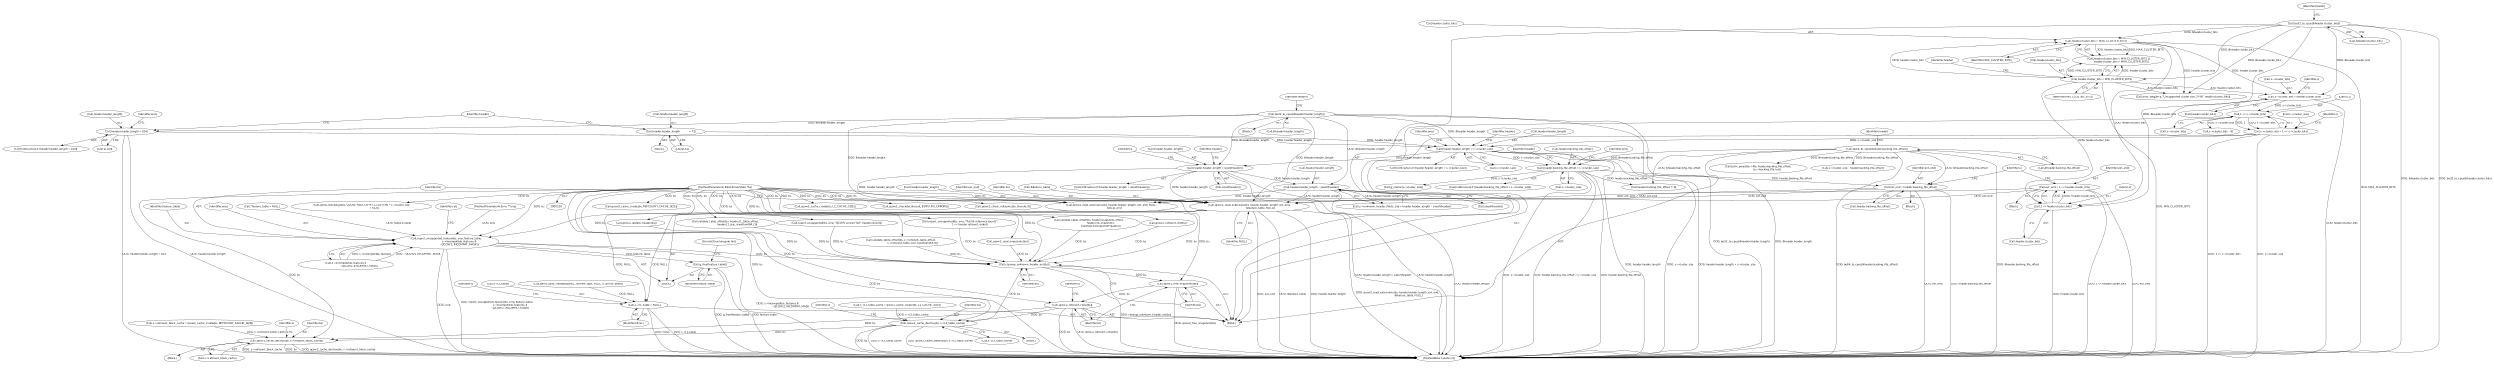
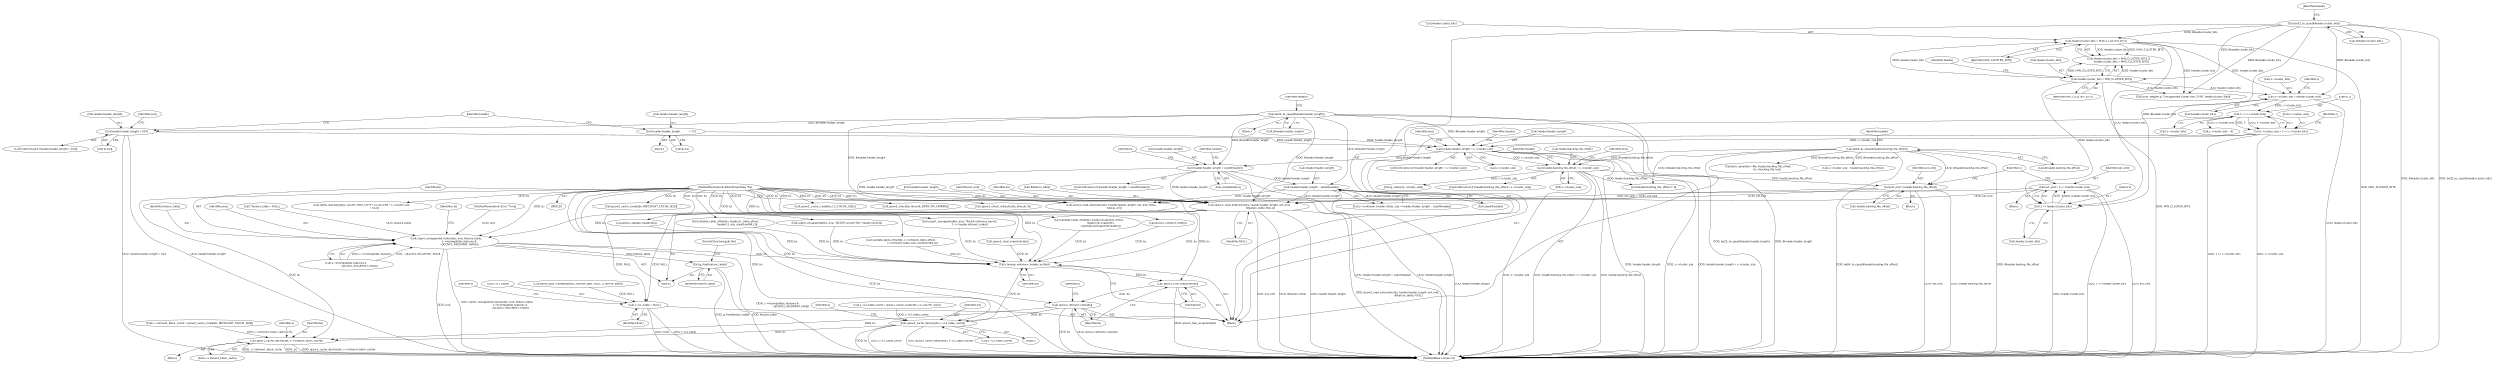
  digraph {
    fontname=Nunito
    node [fontname=Nunito]
    edge [fontname=Nunito]
    n1 [label="(Call,qcow2_read_extensions(bs, header.header_length, ext_end,\n                              &feature_table, NULL))"]
    n2 [label="(Call,report_unsupported_feature(bs, errp, feature_table,\n                                   s->incompatible_features &\n                                   ~QCOW2_INCOMPAT_MASK))"]
    n3 [label="(Call,s->l1_table = NULL)"]
    n4 [label="(MethodReturn,static int)"]
    n5 [label="(Identifier,NULL)"]
    n6 [label="(Block,)"]
    n7 [label="(Call,cleanup_unknown_header_ext(bs))"]
    n8 [label="(Call,g_free(feature_table))"]
    n9 [label="(Call,s->incompatible_features &\n                                   ~QCOW2_INCOMPAT_MASK)"]
    n10 [label="(Block,)"]
    n11 [label="(Identifier,NULL)"]
    n12 [label="(MethodParameterIn,BlockDriverState *bs)"]
    n13 [label="(Call,qcow2_free_snapshots(bs))"]
    n14 [label="(Call,qcow2_refcount_close(bs))"]
    n15 [label="(Call,qcow2_cache_destroy(bs, s->l2_table_cache))"]
    n16 [label="(Call,qcow2_cache_destroy(bs, s->refcount_block_cache))"]
    n17 [label="(Call,validate_table_offset(bs, header.snapshots_offset,\n                                header.nb_snapshots,\n                                sizeof(QCowSnapshotHeader)))"]
    n18 [label="(Call,qcow2_refcount_init(bs))"]
    n19 [label="(Call,qcow2_cache_create(bs, REFCOUNT_CACHE_SIZE))"]
    n20 [label="(Call,qcow2_update_header(bs))"]
    n21 [label="(Call,qcow2_read_extensions(bs, header.header_length, ext_end, NULL,\n        &local_err))"]
    n22 [label="(Call,validate_table_offset(bs, header.l1_table_offset,\n                                header.l1_size, sizeof(uint64_t)))"]
    n23 [label="(Call,qcow2_cache_create(bs, L2_CACHE_SIZE))"]
    n24 [label="(Call,report_unsupported(bs, errp, \"QCOW version %d\", header.version))"]
    n25 [label="(Call,validate_table_offset(bs, s->refcount_table_offset,\n                                s->refcount_table_size, sizeof(uint64_t)))"]
    n26 [label="(Call,report_unsupported(bs, errp, \"%d bit reference counts\",\n                           1 << header.refcount_order))"]
    n27 [label="(Call,qcow2_read_snapshots(bs))"]
    n28 [label="(Call,qcow2_check(bs, &result, BDRV_FIX_ERRORS))"]
    n29 [label="(Call,qcow2_check_refcounts(bs, &result, 0))"]
    n30 [label="(Call,qemu_blockalign(bs, QCOW_MAX_CRYPT_CLUSTERS * s->cluster_size\n                                  + 512))"]
    1000120
    n32 [label="(Identifier,bs)"]
    n33 [label="(Identifier,bs)"]
    n34 [label="(Identifier,bs)"]
    n35 [label="(Call,s->l2_table_cache)"]
    n36 [label="(Block,)"]
    n37 [label="(Call,s->refcount_block_cache)"]
    n38 [label="(Block,)"]
    n39 [label="(Call,header.header_length - sizeof(header))"]
    n40 [label="(Call,s->unknown_header_fields_size = header.header_length - sizeof(header))"]
    n41 [label="(Call,sizeof(header))"]
    n42 [label="(Call,be32_to_cpus(&header.header_length))"]
    n43 [label="(Call,header.header_length > sizeof(header))"]
    n44 [label="(Call,header.header_length > s->cluster_size)"]
    n45 [label="(Call,header.header_length < 104)"]
    n46 [label="(Block,)"]
    n47 [label="(Call,&header.header_length)"]
    n48 [label="(ControlStructure,if (header.header_length > sizeof(header)))"]
    n49 [label="(Call,sizeof(header))"]
    n50 [label="(Call,header.backing_file_offset > s->cluster_size)"]
    n51 [label="(ControlStructure,if (header.header_length > s->cluster_size))"]
    n52 [label="(Call,s->cluster_size)"]
    n53 [label="(Literal,104)"]
    n54 [label="(ControlStructure,if (header.header_length < 104))"]
    n55 [label="(Call,ext_end = header.backing_file_offset)"]
    n56 [label="(Call,header.backing_file_offset != 0)"]
    n57 [label="(Call,s->cluster_size)"]
    n58 [label="(Call,g_malloc(s->cluster_size))"]
    n59 [label="(ControlStructure,if (header.backing_file_offset > s->cluster_size))"]
    n60 [label="(Call,header.header_length            = 72)"]
    n61 [label="(Block,)"]
    n62 [label="(Literal,52)"]
    n63 [label="(Call,s->cluster_size = 1 << s->cluster_bits)"]
    n64 [label="(Call,1 << s->cluster_bits)"]
    n65 [label="(Call,s->cluster_bits - 9)"]
    n66 [label="(Call,s->cluster_bits)"]
    n67 [label="(Call,s->cluster_bits = header.cluster_bits)"]
    n68 [label="(Call,header.cluster_bits)"]
    n69 [label="(Call,header.cluster_bits > MAX_CLUSTER_BITS)"]
    n70 [label="(Call,1 << header.cluster_bits)"]
    n71 [label="(Call,error_setg(errp, \"Unsupported cluster size: 2^%i\", header.cluster_bits))"]
    n72 [label="(Identifier,MAX_CLUSTER_BITS)"]
    n73 [label="(Call,header.cluster_bits < MIN_CLUSTER_BITS ||\n        header.cluster_bits > MAX_CLUSTER_BITS)"]
    n74 [label="(Call,ext_end = 1 << header.cluster_bits)"]
    n75 [label="(Call,header.cluster_bits)"]
    n76 [label="(Call,header.cluster_bits < MIN_CLUSTER_BITS)"]
    n77 [label="(Call,be32_to_cpus(&header.cluster_bits))"]
    n78 [label="(Call,&header.cluster_bits)"]
    n79 [label="(Identifier,MIN_CLUSTER_BITS)"]
    n80 [label="(Block,)"]
    n81 [label="(Call,header.backing_file_offset)"]
    n82 [label="(Call,be64_to_cpus(&header.backing_file_offset))"]
    n83 [label="(Call,&header.backing_file_offset)"]
    n84 [label="(Call,bdrv_pread(bs->file, header.backing_file_offset,\n                         bs->backing_file, len))"]
    n85 [label="(Call,s->cluster_size - header.backing_file_offset)"]
    n86 [label="(Block,)"]
    n87 [label="(Identifier,feature_table)"]
    n88 [label="(Identifier,header)"]
    n89 [label="(Call,header.cluster_bits)"]
    n90 [label="(Identifier,bs)"]
    n91 [label="(Call,s->l2_table_cache = qcow2_cache_create(bs, L2_CACHE_SIZE))"]
    n92 [label="(MethodParameterIn,Error **errp)"]
    n93 [label="(Identifier,header)"]
    n94 [label="(Identifier,ext_end)"]
    n95 [label="(Call,header.header_length)"]
    n96 [label="(Identifier,ext_end)"]
    n97 [label="(Identifier,s)"]
    n98 [label="(Call,s->cluster_size)"]
    n99 [label="(Identifier,header)"]
    n100 [label="(Identifier,bs)"]
    n101 [label="(Identifier,header)"]
    n102 [label="(Call,header.cluster_bits)"]
    n103 [label="(Call,header.backing_file_offset)"]
    n104 [label="(Identifier,header)"]
    n105 [label="(Identifier,bs)"]
    n106 [label="(Identifier,s)"]
    n107 [label="(Identifier,s)"]
    n108 [label="(Call,s->l1_table)"]
    n109 [label="(Call,header.header_length)"]
    n110 [label="(Call,&feature_table)"]
    n111 [label="(Call,s->cluster_bits)"]
    n112 [label="(Call,header.header_length)"]
    n113 [label="(Identifier,feature_table)"]
    n114 [label="(Identifier,errp)"]
    n115 [label="(Identifier,header)"]
    n116 [label="(Identifier,header)"]
    n117 [label="(Identifier,s)"]
    n118 [label="(Call,s->refcount_block_cache = qcow2_cache_create(bs, REFCOUNT_CACHE_SIZE))"]
    n119 [label="(Call,qemu_opts_create(&qcow2_runtime_opts, NULL, 0, &error_abort))"]
    n120 [label="(Identifier,errp)"]
    n121 [label="(Call,*feature_table = NULL)"]
    n122 [label="(Identifier,errp)"]
    n123 [label="(Literal,1)"]
    n124 [label="(Literal,1)"]
    n125 [label="(Identifier,bs)"]
    n126 [label="(Identifier,s)"]
    n127 [label="(Identifier,s)"]
    n128 [label="(Identifier,errp)"]
    n129 [label="(Call,header.header_length)"]
    n130 [label="(Call,header.header_length)"]
    n131 [label="(Identifier,header)"]
    n132 [label="(Identifier,ret)"]
    n133 [label="(Identifier,s)"]
    n134 [label="(ControlStructure,goto fail;)"]
    n135 [label="(Call,header.header_length)"]
    n136 [label="(Identifier,s)"]
    n137 [label="(Identifier,ext_end)"]
    n1 -> n2 [label="DDG: bs"]
    n1 -> n3 [label="DDG: NULL"]
    n1 -> n4 [label="DDG: header.header_length"]
    n1 -> n4 [label="DDG: qcow2_read_extensions(bs, header.header_length, ext_end,\n                              &feature_table, NULL)"]
    n1 -> n4 [label="DDG: ext_end"]
    n1 -> n4 [label="DDG: &feature_table"]
    n1 -> n5 [label="CFG: "]
    n1 -> n6 [label="AST: "]
    n2 -> n4 [label="DDG: errp"]
    n2 -> n4 [label="DDG: report_unsupported_feature(bs, errp, feature_table,\n                                   s->incompatible_features &\n                                   ~QCOW2_INCOMPAT_MASK)"]
    n2 -> n4 [label="DDG: s->incompatible_features &\n                                   ~QCOW2_INCOMPAT_MASK"]
    n2 -> n6 [label="AST: "]
    n2 -> n7 [label="DDG: bs"]
    n2 -> n8 [label="DDG: feature_table"]
    n2 -> n9 [label="CFG: "]
    n3 -> n4 [label="DDG: NULL"]
    n3 -> n4 [label="DDG: s->l1_table"]
    n3 -> n10 [label="AST: "]
    n3 -> n11 [label="CFG: "]
    n5 -> n1 [label="AST: "]
-   n7 -> n4 [label="DDG: cleanup_unknown_header_ext(bs)"]
    n7 -> n10 [label="AST: "]
    n7 -> n13 [label="DDG: bs"]
    n7 -> n32 [label="CFG: "]
    n8 -> n4 [label="DDG: g_free(feature_table)"]
    n8 -> n4 [label="DDG: feature_table"]
    n8 -> n6 [label="AST: "]
    n8 -> n87 [label="CFG: "]
    n9 -> n2 [label="AST: "]
    n9 -> n2 [label="DDG: s->incompatible_features"]
    n9 -> n2 [label="DDG: ~QCOW2_INCOMPAT_MASK"]
    n11 -> n3 [label="AST: "]
    n12 -> n1 [label="DDG: bs"]
    n12 -> n2 [label="DDG: bs"]
    n12 -> n4 [label="DDG: bs"]
    n12 -> n7 [label="DDG: bs"]
    n12 -> n13 [label="DDG: bs"]
    n12 -> n14 [label="DDG: bs"]
    n12 -> n15 [label="DDG: bs"]
    n12 -> n16 [label="DDG: bs"]
    n12 -> n17 [label="DDG: bs"]
    n12 -> n18 [label="DDG: bs"]
    n12 -> n19 [label="DDG: bs"]
    n12 -> n20 [label="DDG: bs"]
    n12 -> n21 [label="DDG: bs"]
    n12 -> n22 [label="DDG: bs"]
    n12 -> n23 [label="DDG: bs"]
    n12 -> n24 [label="DDG: bs"]
    n12 -> n25 [label="DDG: bs"]
    n12 -> n26 [label="DDG: bs"]
    n12 -> n27 [label="DDG: bs"]
    n12 -> n28 [label="DDG: bs"]
    n12 -> n29 [label="DDG: bs"]
    n12 -> n30 [label="DDG: bs"]
    n12 -> 1000120 [label="AST: "]
    n13 -> n4 [label="DDG: qcow2_free_snapshots(bs)"]
    n13 -> n10 [label="AST: "]
    n13 -> n14 [label="DDG: bs"]
    n13 -> n33 [label="CFG: "]
    n14 -> n4 [label="DDG: bs"]
    n14 -> n4 [label="DDG: qcow2_refcount_close(bs)"]
    n14 -> n10 [label="AST: "]
    n14 -> n15 [label="DDG: bs"]
    n14 -> n16 [label="DDG: bs"]
    n14 -> n34 [label="CFG: "]
    n15 -> n4 [label="DDG: s->l2_table_cache"]
    n15 -> n4 [label="DDG: qcow2_cache_destroy(bs, s->l2_table_cache)"]
    n15 -> n4 [label="DDG: bs"]
    n15 -> n7 [label="DDG: bs"]
    n15 -> n16 [label="DDG: bs"]
    n15 -> n35 [label="CFG: "]
    n15 -> n36 [label="AST: "]
    n16 -> n4 [label="DDG: qcow2_cache_destroy(bs, s->refcount_block_cache)"]
    n16 -> n4 [label="DDG: s->refcount_block_cache"]
    n16 -> n4 [label="DDG: bs"]
    n16 -> n37 [label="CFG: "]
    n16 -> n38 [label="AST: "]
    n17 -> n7 [label="DDG: bs"]
    n18 -> n7 [label="DDG: bs"]
    n20 -> n7 [label="DDG: bs"]
    n21 -> n3 [label="DDG: NULL"]
    n21 -> n7 [label="DDG: bs"]
    n22 -> n7 [label="DDG: bs"]
    n24 -> n7 [label="DDG: bs"]
    n25 -> n7 [label="DDG: bs"]
    n26 -> n7 [label="DDG: bs"]
    n27 -> n7 [label="DDG: bs"]
    n32 -> n7 [label="AST: "]
    n33 -> n7 [label="CFG: "]
    n33 -> n13 [label="AST: "]
    n34 -> n13 [label="CFG: "]
    n34 -> n14 [label="AST: "]
    n35 -> n15 [label="AST: "]
    n37 -> n16 [label="AST: "]
    n39 -> n1 [label="DDG: header.header_length"]
    n39 -> n4 [label="DDG: header.header_length"]
    n39 -> n21 [label="DDG: header.header_length"]
    n39 -> n40 [label="AST: "]
    n39 -> n40 [label="DDG: header.header_length"]
    n39 -> n41 [label="CFG: "]
    n40 -> n39 [label="CFG: "]
    n41 -> n39 [label="AST: "]
    n42 -> n1 [label="DDG: &header.header_length"]
    n42 -> n4 [label="DDG: be32_to_cpus(&header.header_length)"]
    n42 -> n4 [label="DDG: &header.header_length"]
    n42 -> n21 [label="DDG: &header.header_length"]
    n42 -> n39 [label="DDG: &header.header_length"]
    n42 -> n43 [label="DDG: &header.header_length"]
    n42 -> n44 [label="DDG: &header.header_length"]
    n42 -> n45 [label="DDG: &header.header_length"]
    n42 -> n46 [label="AST: "]
+   n42 -> n47 [label="CFG: "]
    n43 -> n1 [label="DDG: header.header_length"]
    n43 -> n4 [label="DDG: header.header_length > sizeof(header)"]
    n43 -> n4 [label="DDG: header.header_length"]
    n43 -> n21 [label="DDG: header.header_length"]
    n43 -> n39 [label="DDG: header.header_length"]
    n43 -> n48 [label="AST: "]
    n43 -> n49 [label="CFG: "]
    n44 -> n4 [label="DDG: header.header_length > s->cluster_size"]
    n44 -> n4 [label="DDG: header.header_length"]
    n44 -> n4 [label="DDG: s->cluster_size"]
    n44 -> n43 [label="DDG: header.header_length"]
    n44 -> n50 [label="DDG: s->cluster_size"]
    n44 -> n51 [label="AST: "]
    n44 -> n52 [label="CFG: "]
    n45 -> n4 [label="DDG: header.header_length < 104"]
    n45 -> n4 [label="DDG: header.header_length"]
    n45 -> n44 [label="DDG: header.header_length"]
    n45 -> n53 [label="CFG: "]
    n45 -> n54 [label="AST: "]
    n47 -> n42 [label="AST: "]
    n49 -> n43 [label="AST: "]
    n50 -> n4 [label="DDG: s->cluster_size"]
    n50 -> n4 [label="DDG: header.backing_file_offset > s->cluster_size"]
    n50 -> n4 [label="DDG: header.backing_file_offset"]
    n50 -> n55 [label="DDG: header.backing_file_offset"]
    n50 -> n56 [label="DDG: header.backing_file_offset"]
    n50 -> n57 [label="CFG: "]
    n50 -> n58 [label="DDG: s->cluster_size"]
    n50 -> n59 [label="AST: "]
    n52 -> n44 [label="AST: "]
    n53 -> n45 [label="AST: "]
    n55 -> n1 [label="DDG: ext_end"]
    n55 -> n4 [label="DDG: header.backing_file_offset"]
    n55 -> n4 [label="DDG: ext_end"]
    n55 -> n21 [label="DDG: ext_end"]
    n55 -> n80 [label="AST: "]
    n55 -> n81 [label="CFG: "]
    n57 -> n50 [label="AST: "]
    n60 -> n44 [label="DDG: header.header_length"]
    n60 -> n61 [label="AST: "]
    n60 -> n62 [label="CFG: "]
    n62 -> n60 [label="AST: "]
    n63 -> n4 [label="DDG: 1 << s->cluster_bits"]
    n63 -> n4 [label="DDG: s->cluster_size"]
    n63 -> n10 [label="AST: "]
    n63 -> n44 [label="DDG: s->cluster_size"]
    n63 -> n64 [label="CFG: "]
    n64 -> n63 [label="AST: "]
    n64 -> n63 [label="DDG: 1"]
    n64 -> n63 [label="DDG: s->cluster_bits"]
    n64 -> n65 [label="DDG: s->cluster_bits"]
    n64 -> n66 [label="CFG: "]
    n66 -> n64 [label="AST: "]
    n67 -> n4 [label="DDG: header.cluster_bits"]
    n67 -> n10 [label="AST: "]
    n67 -> n64 [label="DDG: s->cluster_bits"]
    n67 -> n68 [label="CFG: "]
    n68 -> n67 [label="AST: "]
    n69 -> n4 [label="DDG: MAX_CLUSTER_BITS"]
    n69 -> n67 [label="DDG: header.cluster_bits"]
    n69 -> n70 [label="DDG: header.cluster_bits"]
    n69 -> n71 [label="DDG: header.cluster_bits"]
    n69 -> n72 [label="CFG: "]
    n69 -> n73 [label="AST: "]
    n69 -> n73 [label="DDG: header.cluster_bits"]
    n69 -> n73 [label="DDG: MAX_CLUSTER_BITS"]
    n70 -> n4 [label="DDG: header.cluster_bits"]
    n70 -> n74 [label="AST: "]
    n70 -> n74 [label="DDG: 1"]
    n70 -> n74 [label="DDG: header.cluster_bits"]
    n70 -> n75 [label="CFG: "]
    n72 -> n69 [label="AST: "]
    n73 -> n69 [label="CFG: "]
    n73 -> n76 [label="CFG: "]
    n74 -> n1 [label="DDG: ext_end"]
    n74 -> n4 [label="DDG: 1 << header.cluster_bits"]
    n74 -> n4 [label="DDG: ext_end"]
    n74 -> n21 [label="DDG: ext_end"]
    n74 -> n70 [label="CFG: "]
    n74 -> n86 [label="AST: "]
    n75 -> n70 [label="AST: "]
    n76 -> n4 [label="DDG: MIN_CLUSTER_BITS"]
    n76 -> n67 [label="DDG: header.cluster_bits"]
    n76 -> n69 [label="DDG: header.cluster_bits"]
    n76 -> n70 [label="DDG: header.cluster_bits"]
    n76 -> n71 [label="DDG: header.cluster_bits"]
    n76 -> n73 [label="AST: "]
    n76 -> n73 [label="DDG: header.cluster_bits"]
    n76 -> n73 [label="DDG: MIN_CLUSTER_BITS"]
    n76 -> n79 [label="CFG: "]
    n77 -> n4 [label="DDG: &header.cluster_bits"]
    n77 -> n4 [label="DDG: be32_to_cpus(&header.cluster_bits)"]
    n77 -> n10 [label="AST: "]
    n77 -> n67 [label="DDG: &header.cluster_bits"]
    n77 -> n69 [label="DDG: &header.cluster_bits"]
    n77 -> n70 [label="DDG: &header.cluster_bits"]
    n77 -> n71 [label="DDG: &header.cluster_bits"]
    n77 -> n76 [label="DDG: &header.cluster_bits"]
    n77 -> n78 [label="CFG: "]
    n78 -> n77 [label="AST: "]
    n79 -> n76 [label="AST: "]
    n81 -> n55 [label="AST: "]
    n82 -> n4 [label="DDG: &header.backing_file_offset"]
    n82 -> n4 [label="DDG: be64_to_cpus(&header.backing_file_offset)"]
    n82 -> n10 [label="AST: "]
    n82 -> n50 [label="DDG: &header.backing_file_offset"]
    n82 -> n55 [label="DDG: &header.backing_file_offset"]
    n82 -> n56 [label="DDG: &header.backing_file_offset"]
    n82 -> n83 [label="CFG: "]
    n82 -> n84 [label="DDG: &header.backing_file_offset"]
    n82 -> n85 [label="DDG: &header.backing_file_offset"]
    n83 -> n82 [label="AST: "]
    n87 -> n8 [label="AST: "]
    n88 -> n43 [label="CFG: "]
    n89 -> n69 [label="AST: "]
    n90 -> n1 [label="CFG: "]
    n90 -> n2 [label="AST: "]
    n91 -> n15 [label="DDG: s->l2_table_cache"]
    n92 -> n2 [label="DDG: errp"]
    n93 -> n50 [label="CFG: "]
    n94 -> n1 [label="AST: "]
    n95 -> n45 [label="AST: "]
    n96 -> n55 [label="AST: "]
    n97 -> n14 [label="CFG: "]
    n98 -> n63 [label="AST: "]
    n99 -> n76 [label="CFG: "]
    n100 -> n15 [label="AST: "]
    n101 -> n42 [label="CFG: "]
    n102 -> n76 [label="AST: "]
    n103 -> n50 [label="AST: "]
    n104 -> n77 [label="CFG: "]
    n105 -> n1 [label="AST: "]
    n106 -> n67 [label="CFG: "]
    n107 -> n16 [label="CFG: "]
    n108 -> n3 [label="AST: "]
    n109 -> n39 [label="AST: "]
    n110 -> n1 [label="AST: "]
    n111 -> n67 [label="AST: "]
    n112 -> n44 [label="AST: "]
    n113 -> n2 [label="AST: "]
    n114 -> n44 [label="CFG: "]
    n115 -> n44 [label="CFG: "]
    n116 -> n82 [label="CFG: "]
    n117 -> n63 [label="CFG: "]
    n118 -> n16 [label="DDG: s->refcount_block_cache"]
    n119 -> n3 [label="DDG: NULL"]
    n120 -> n2 [label="AST: "]
    n121 -> n2 [label="DDG: feature_table"]
    n122 -> n45 [label="CFG: "]
    n123 -> n64 [label="AST: "]
    n124 -> n70 [label="AST: "]
    n125 -> n16 [label="AST: "]
    n126 -> n55 [label="CFG: "]
    n126 -> n74 [label="CFG: "]
    n127 -> n43 [label="CFG: "]
    n128 -> n50 [label="CFG: "]
    n129 -> n60 [label="AST: "]
    n130 -> n1 [label="AST: "]
    n131 -> n45 [label="CFG: "]
    n131 -> n60 [label="CFG: "]
    n132 -> n2 [label="CFG: "]
    n133 -> n15 [label="CFG: "]
    n134 -> n8 [label="CFG: "]
    n135 -> n43 [label="AST: "]
    n136 -> n3 [label="CFG: "]
    n137 -> n74 [label="AST: "]
  }
